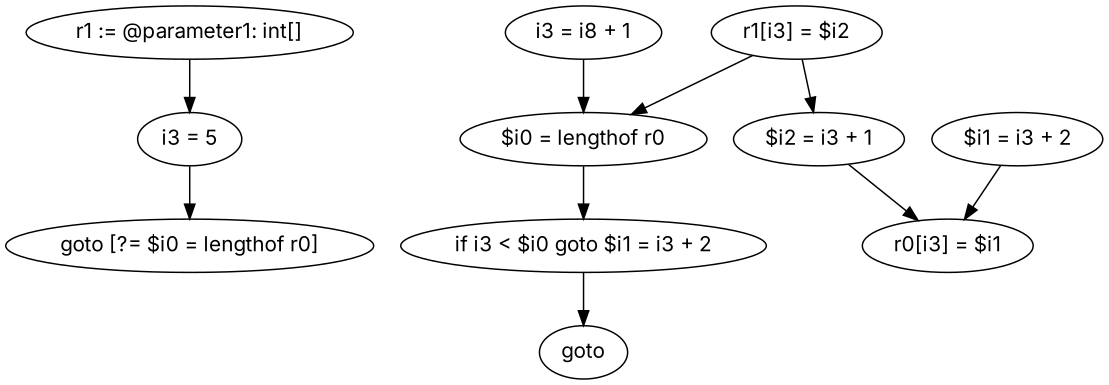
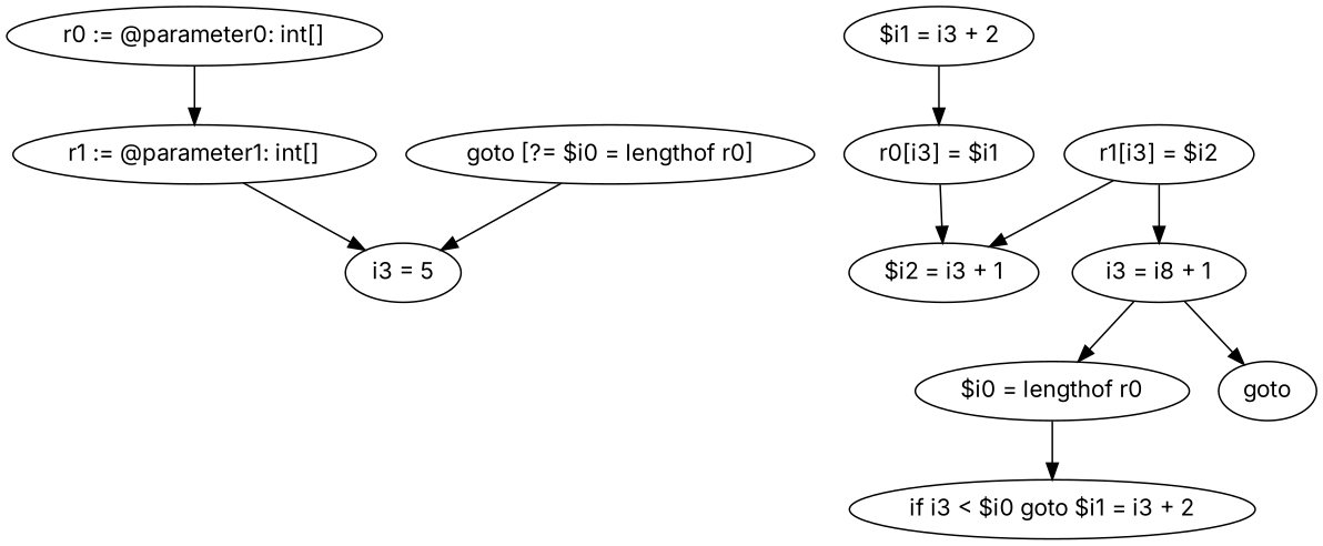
  digraph {
    fontname=Inter
    node [fontname=Inter]
    edge [fontname=Inter]
+   "r0 := @parameter0: int[]"
    "r1 := @parameter1: int[]"
    n3 [label="i3 = 5"]
    "goto [?= $i0 = lengthof r0]"
    "$i0 = lengthof r0"
    "if i3 < $i0 goto $i1 = i3 + 2"
    "$i1 = i3 + 2"
    "r0[i3] = $i1"
    "$i2 = i3 + 1"
    "r1[i3] = $i2"
    n11 [label="i3 = i8 + 1"]
    n12 [label=goto]
+   "r0 := @parameter0: int[]" -> "r1 := @parameter1: int[]"
    "r1 := @parameter1: int[]" -> n3
-   n3 -> "goto [?= $i0 = lengthof r0]"
+   "goto [?= $i0 = lengthof r0]" -> n3
    "$i0 = lengthof r0" -> "if i3 < $i0 goto $i1 = i3 + 2"
-   "if i3 < $i0 goto $i1 = i3 + 2" -> n12
+   n11 -> n12
    "$i1 = i3 + 2" -> "r0[i3] = $i1"
-   "$i2 = i3 + 1" -> "r0[i3] = $i1"
+   "r0[i3] = $i1" -> "$i2 = i3 + 1"
    "r1[i3] = $i2" -> "$i2 = i3 + 1"
-   "r1[i3] = $i2" -> "$i0 = lengthof r0"
+   "r1[i3] = $i2" -> n11
    n11 -> "$i0 = lengthof r0"
  }
